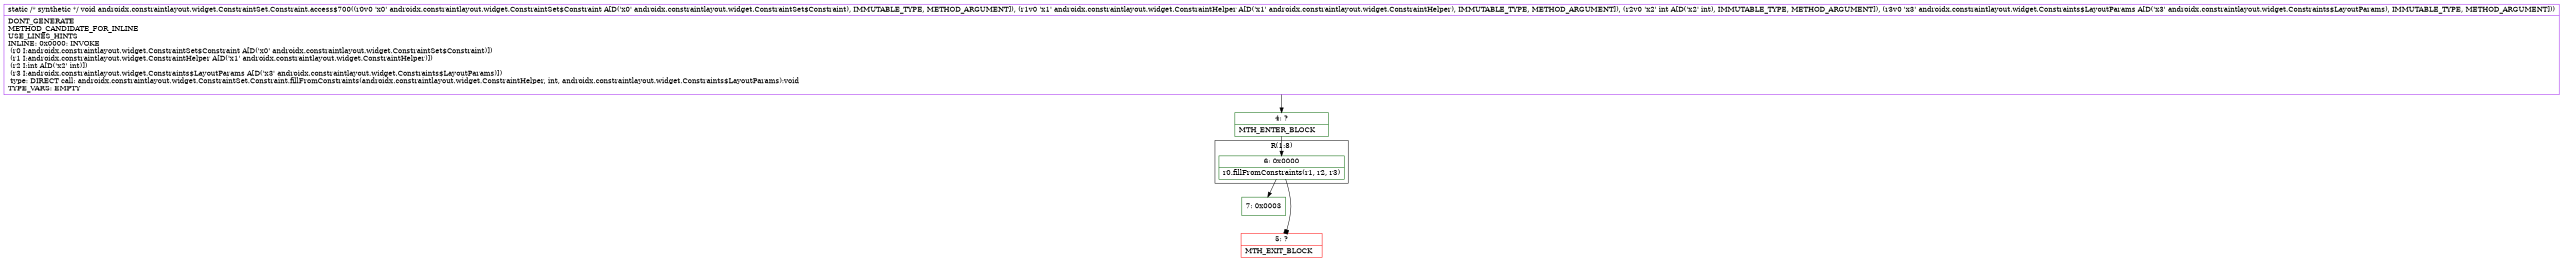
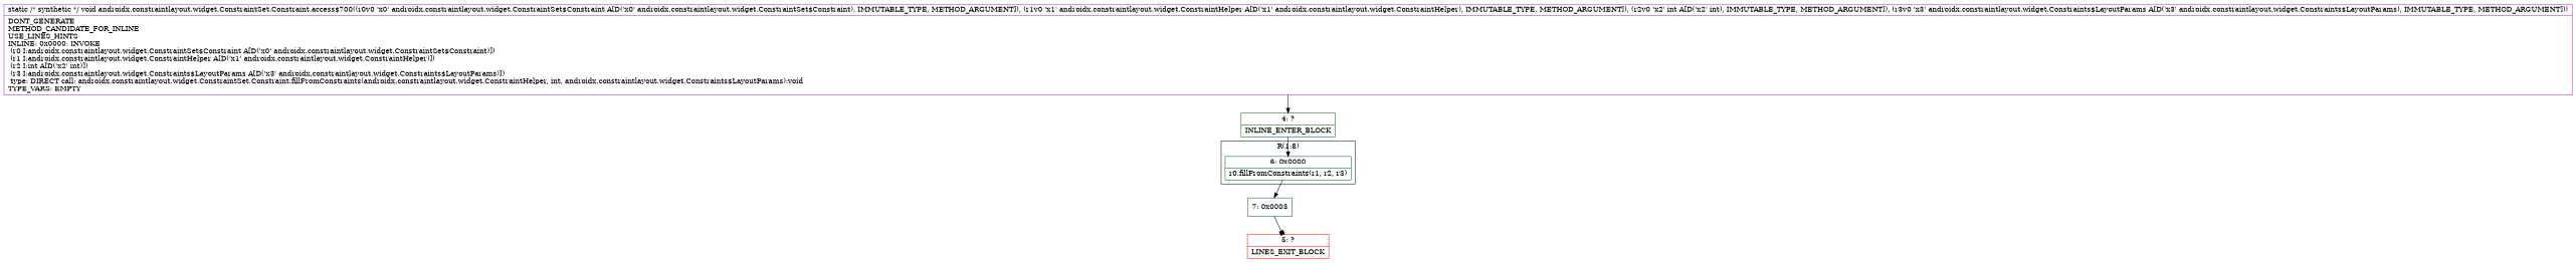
  digraph {
    node [color=darkgreen shape=record]
    edge [arrowhead=normal]
    n1 [label="{6\:\ 0x0000|r0.fillFromConstraints(r1, r2, r3)\l}"]
    n2 [label="{7\:\ 0x0003}"]
-   n3 [color=red label="{5\:\ ?|MTH_EXIT_BLOCK\l}"]
-   n4 [label="{4\:\ ?|MTH_ENTER_BLOCK\l}"]
+   n3 [color=red label="{5\:\ ?|LINES_EXIT_BLOCK\l}"]
+   n4 [label="{4\:\ ?|INLINE_ENTER_BLOCK\l}"]
    n5 [color=purple label="{static \/* synthetic *\/ void androidx.constraintlayout.widget.ConstraintSet.Constraint.access$700((r0v0 'x0' androidx.constraintlayout.widget.ConstraintSet$Constraint A[D('x0' androidx.constraintlayout.widget.ConstraintSet$Constraint), IMMUTABLE_TYPE, METHOD_ARGUMENT]), (r1v0 'x1' androidx.constraintlayout.widget.ConstraintHelper A[D('x1' androidx.constraintlayout.widget.ConstraintHelper), IMMUTABLE_TYPE, METHOD_ARGUMENT]), (r2v0 'x2' int A[D('x2' int), IMMUTABLE_TYPE, METHOD_ARGUMENT]), (r3v0 'x3' androidx.constraintlayout.widget.Constraints$LayoutParams A[D('x3' androidx.constraintlayout.widget.Constraints$LayoutParams), IMMUTABLE_TYPE, METHOD_ARGUMENT]))  | DONT_GENERATE\lMETHOD_CANDIDATE_FOR_INLINE\lUSE_LINES_HINTS\lINLINE: 0x0000: INVOKE  \l  (r0 I:androidx.constraintlayout.widget.ConstraintSet$Constraint A[D('x0' androidx.constraintlayout.widget.ConstraintSet$Constraint)])\l  (r1 I:androidx.constraintlayout.widget.ConstraintHelper A[D('x1' androidx.constraintlayout.widget.ConstraintHelper)])\l  (r2 I:int A[D('x2' int)])\l  (r3 I:androidx.constraintlayout.widget.Constraints$LayoutParams A[D('x3' androidx.constraintlayout.widget.Constraints$LayoutParams)])\l type: DIRECT call: androidx.constraintlayout.widget.ConstraintSet.Constraint.fillFromConstraints(androidx.constraintlayout.widget.ConstraintHelper, int, androidx.constraintlayout.widget.Constraints$LayoutParams):void\lTYPE_VARS: EMPTY\l}"]
    subgraph cluster_1 {
      label="R(1:8)"
      n1
    }
    n1 -> n2
-   n1 -> n3 [arrowhead=box]
+   n2 -> n3 [arrowhead=box]
    n4 -> n1
    n5 -> n4
  }
